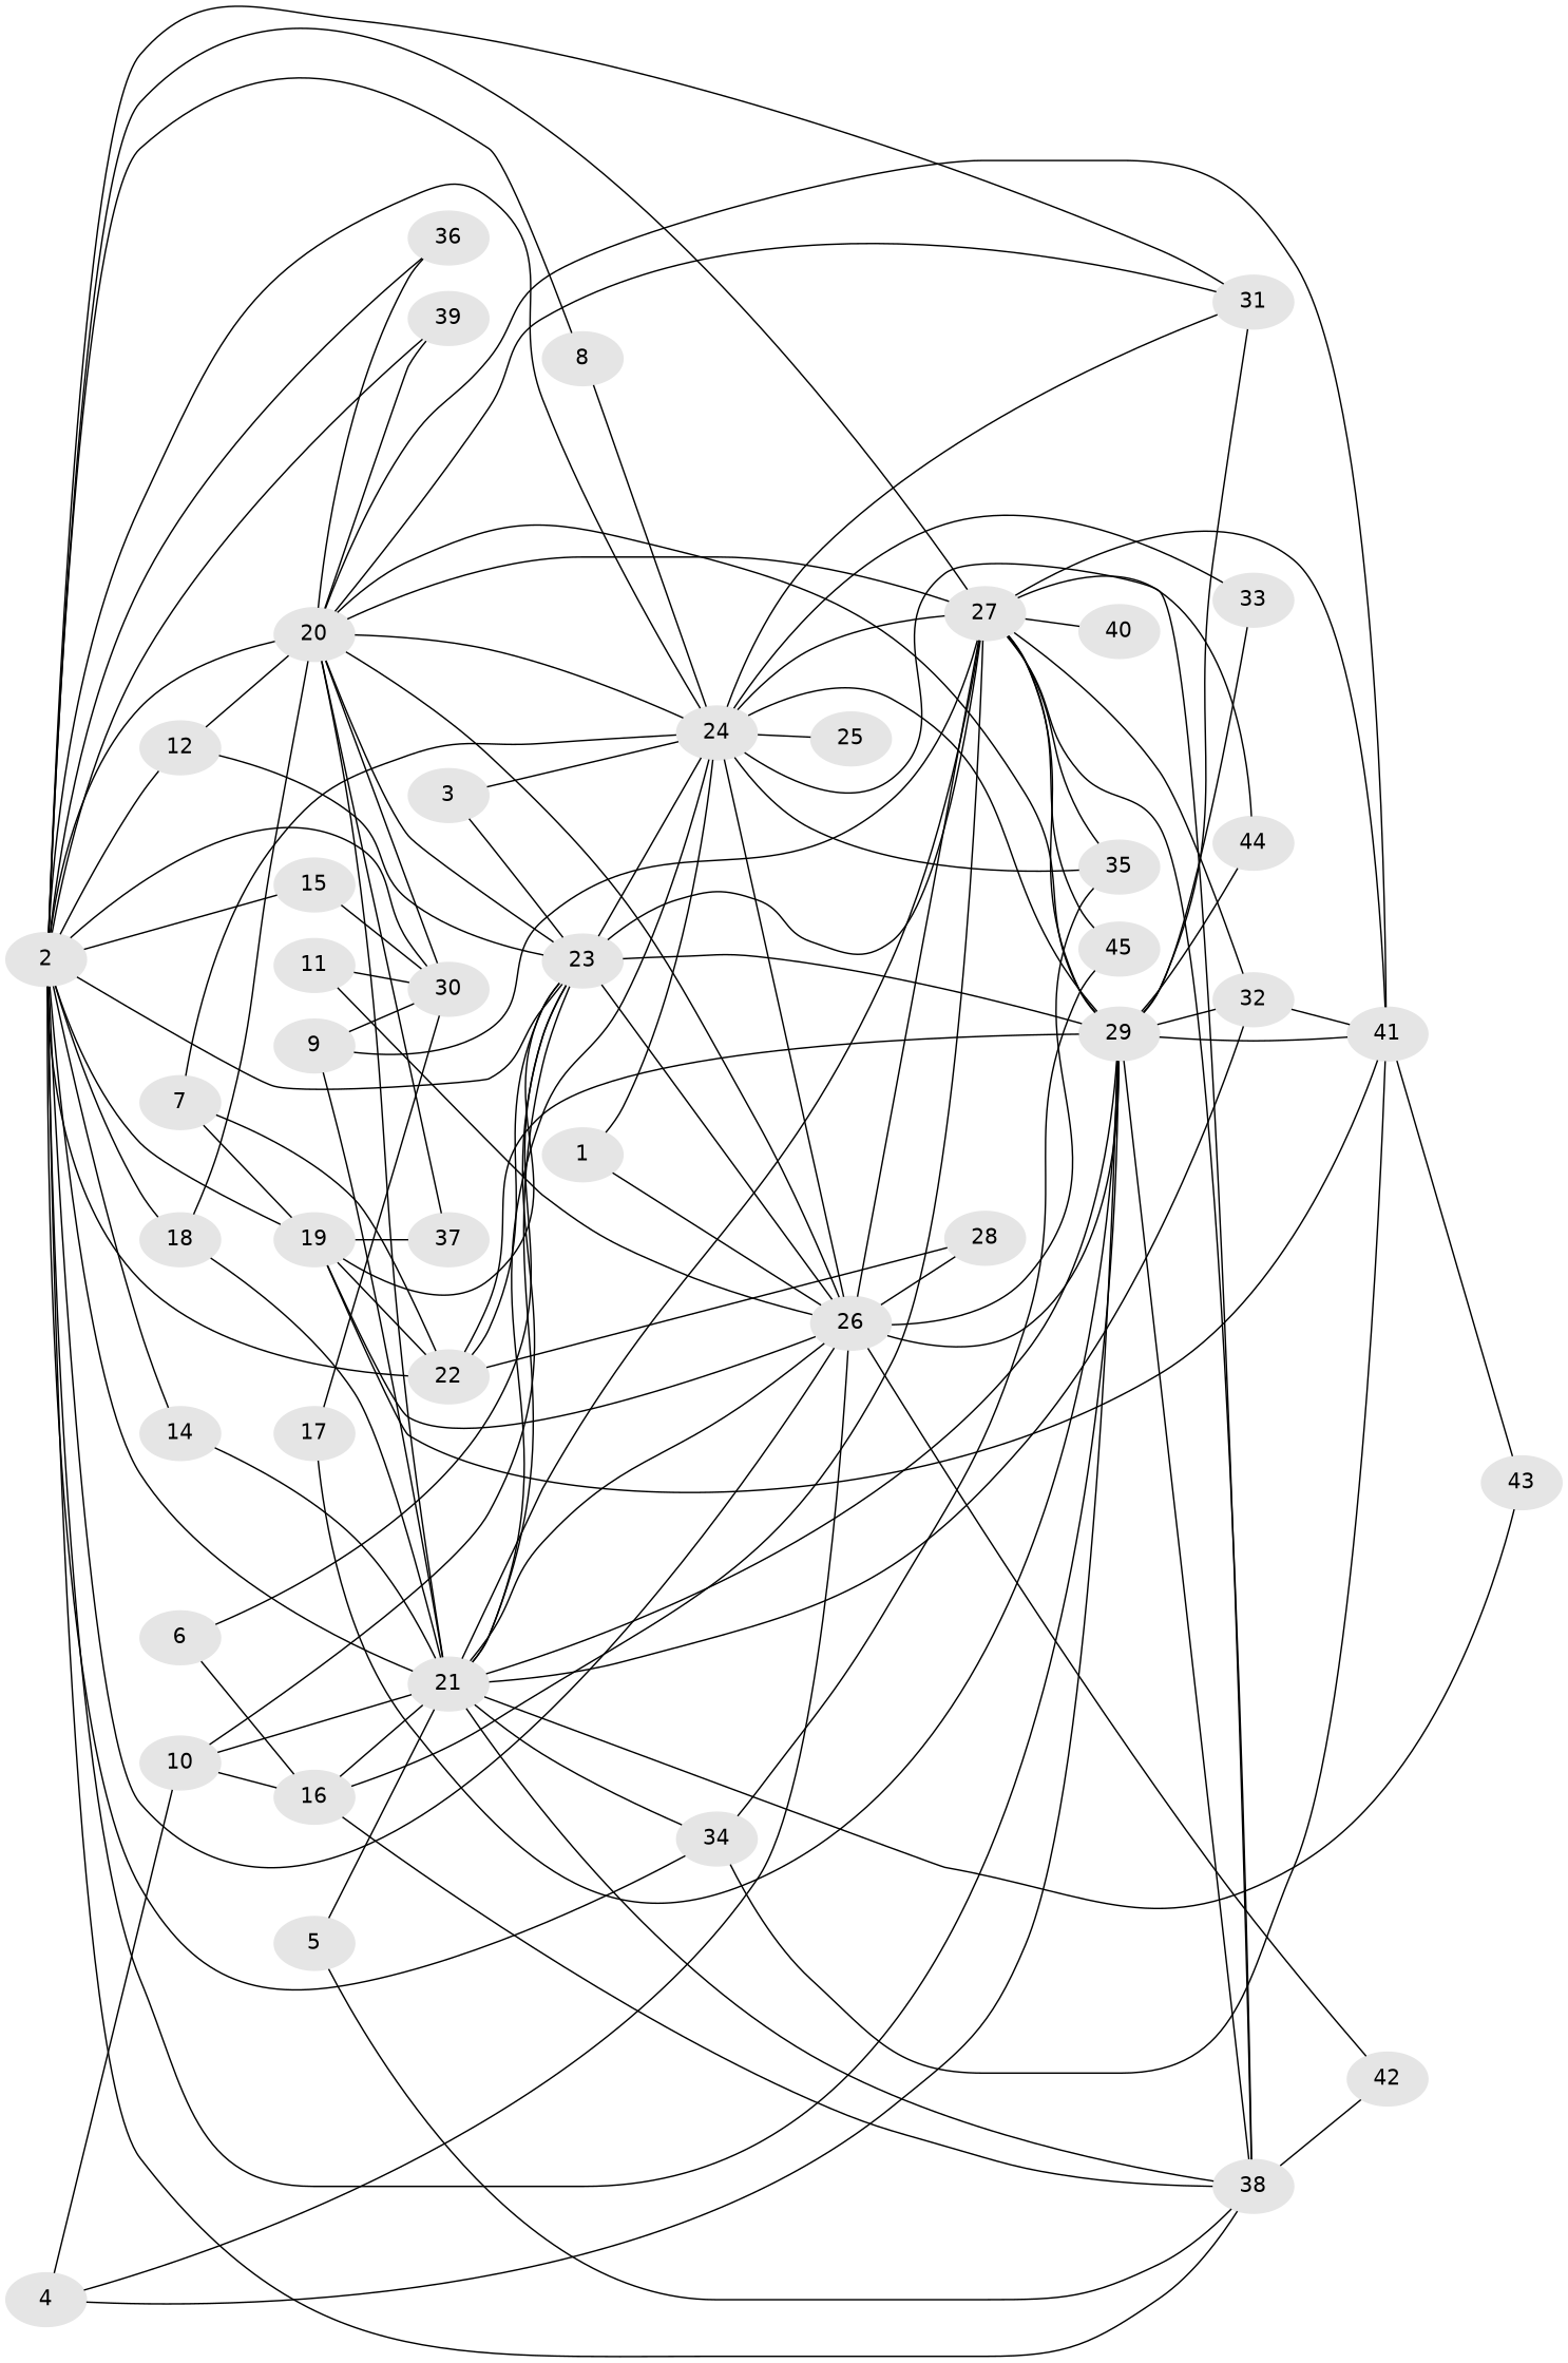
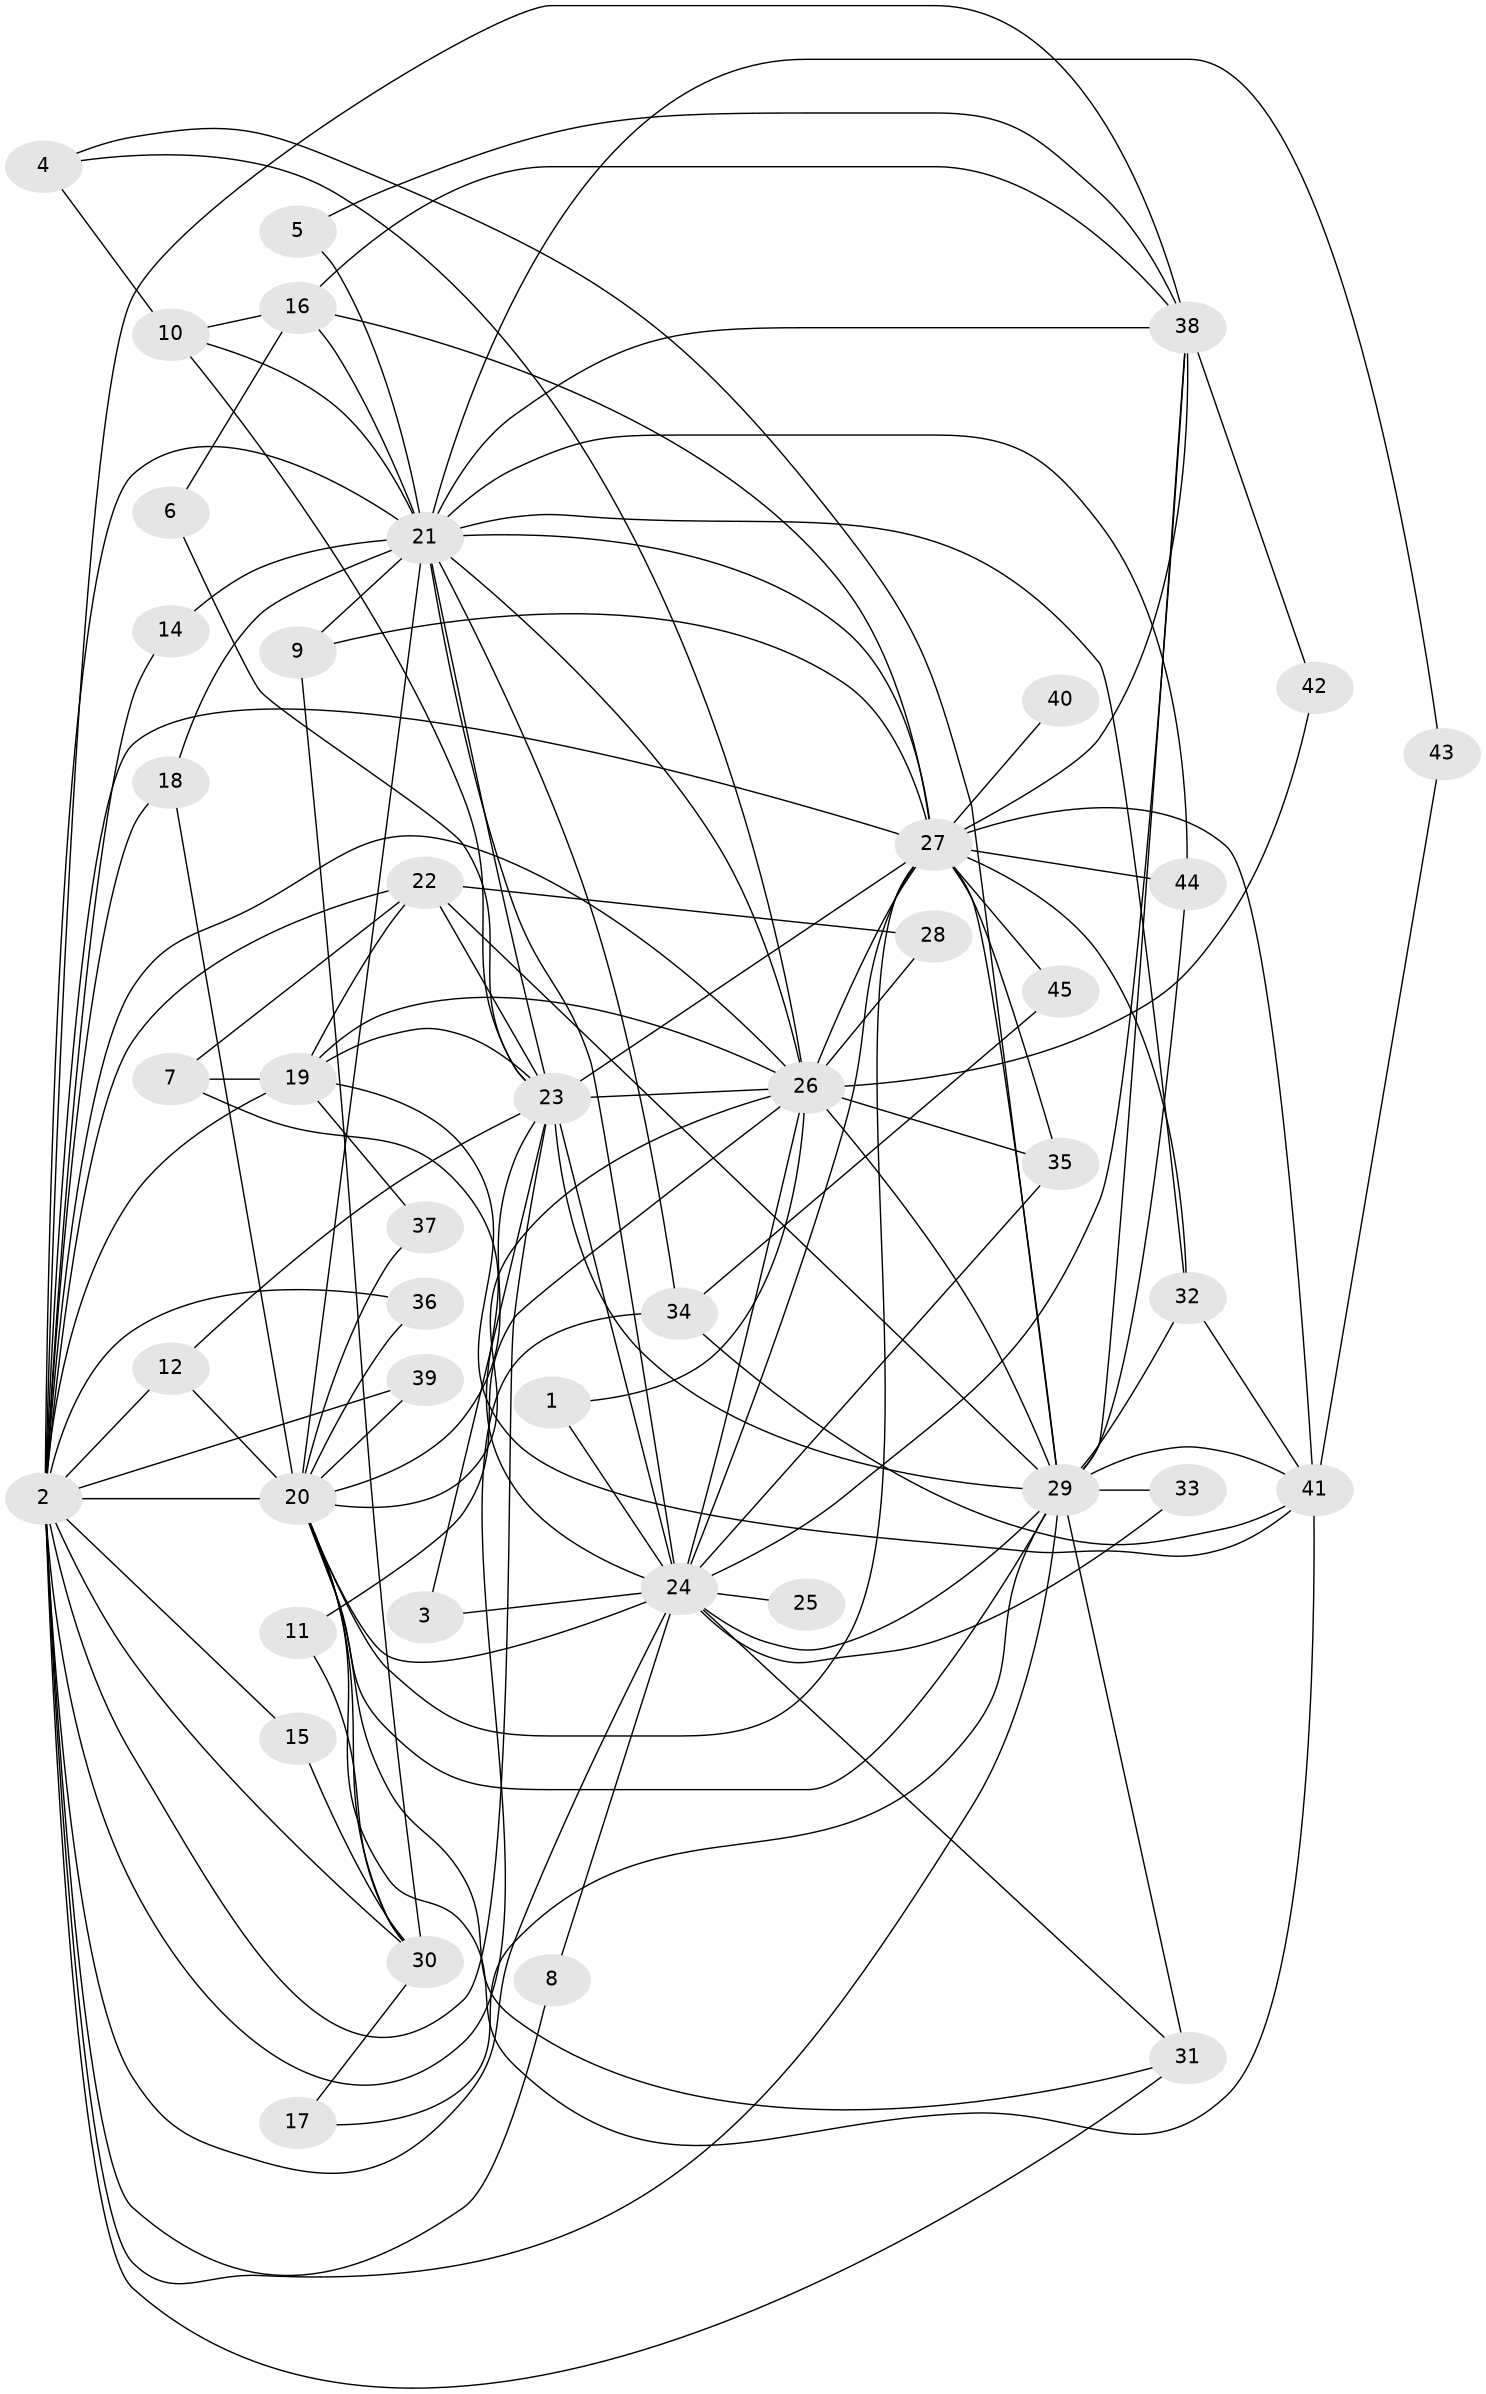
  graph {
    fontname="DejaVu Sans"
    rankdir=LR
    node [color=gray90 fontname="DejaVu Sans" style=filled]
    edge [fontname="DejaVu Sans" weight=1.0]
    1
    24
    26
    27
    29
    31
    38
    25
    33
    35
    28
    42
    2
    8
    12
    14
    15
    18
    19
    20
    21
    22
    23
    30
    34
    36
    39
    37
    41
    32
    43
    40
    44
    45
    3
    4
    10
    16
    5
    6
    7
    9
    11
    17
    1 -- 24
    1 -- 26
    24 -- 26
    24 -- 27
    24 -- 29 [weight=2.0]
    24 -- 31
    24 -- 38
    24 -- 25 [weight=2.0]
    24 -- 33
    24 -- 35
    26 -- 27
    26 -- 29
    26 -- 35 [weight=2.0]
    26 -- 28
    26 -- 42
    27 -- 29 [weight=2.0]
    27 -- 38
    27 -- 35
    27 -- 41
    27 -- 32
    27 -- 40
    27 -- 44
    27 -- 45
    29 -- 31
    29 -- 38
    29 -- 33
    29 -- 41
    29 -- 32
    29 -- 44
    38 -- 42
    2 -- 24 [weight=2.0]
    2 -- 26 [weight=3.0]
    2 -- 27 [weight=2.0]
    2 -- 29 [weight=3.0]
    2 -- 31
    2 -- 38
    2 -- 8
    2 -- 12
    2 -- 14
    2 -- 15
    2 -- 18
    2 -- 19
    2 -- 20 [weight=5.0]
    2 -- 21 [weight=2.0]
    2 -- 22 [weight=2.0]
    2 -- 23 [weight=2.0]
    2 -- 30 [weight=2.0]
    2 -- 34
    2 -- 36
    2 -- 39
    8 -- 24
    12 -- 20
    12 -- 23
    14 -- 21
    15 -- 30
    18 -- 20
    18 -- 21
    19 -- 26
    19 -- 22
    19 -- 23
    19 -- 37
    19 -- 41
    20 -- 24 [weight=2.0]
    20 -- 26 [weight=2.0]
    20 -- 27 [weight=2.0]
    20 -- 29 [weight=3.0]
    20 -- 31
    20 -- 21 [weight=3.0]
    20 -- 23 [weight=2.0]
    20 -- 30 [weight=2.0]
    20 -- 36
    20 -- 39
    20 -- 37
    20 -- 41 [weight=2.0]
    21 -- 24 [weight=3.0]
    21 -- 26
    21 -- 27 [weight=2.0]
-   21 -- 29 [weight=2.0]
+   21 -- 44 [weight=2.0]
    21 -- 38
    21 -- 23 [weight=3.0]
    21 -- 34
    21 -- 32
    21 -- 43
    22 -- 29
    22 -- 28
    22 -- 23
    23 -- 24
    23 -- 26 [weight=2.0]
    23 -- 27
    23 -- 29 [weight=2.0]
    34 -- 41
    34 -- 45
    41 -- 43
    32 -- 41
    3 -- 24
    3 -- 23
    4 -- 26
    4 -- 29
    4 -- 10
    10 -- 21
    10 -- 23
    10 -- 16
    16 -- 27
    16 -- 38 [weight=2.0]
    16 -- 21
    5 -- 38
    5 -- 21
    6 -- 23
    6 -- 16
    7 -- 24
    7 -- 19
    7 -- 22
    9 -- 27
    9 -- 21
    9 -- 30
    11 -- 26
    11 -- 30
    17 -- 29
    17 -- 30
  }
